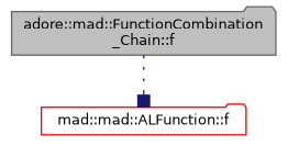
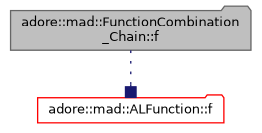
  digraph {
    rankdir=TB
    node [fontname=Helvetica fontsize=10 shape=folder style=filled]
    n1 [color=gray40 fillcolor=grey75 fontcolor=black height=0.2 label="adore::mad::FunctionCombination\l_Chain::f" width=0.4]
-   n2 [color=red fillcolor=white height=0.2 label="mad::mad::ALFunction::f" width=0.4]
+   n2 [color=red fillcolor=white height=0.2 label="adore::mad::ALFunction::f" width=0.4]
    n1 -> n2 [color=midnightblue fontname=Helvetica fontsize=10 labelfontname=Helvetica labelfontsize=10 style=dotted arrowhead=box]
  }
